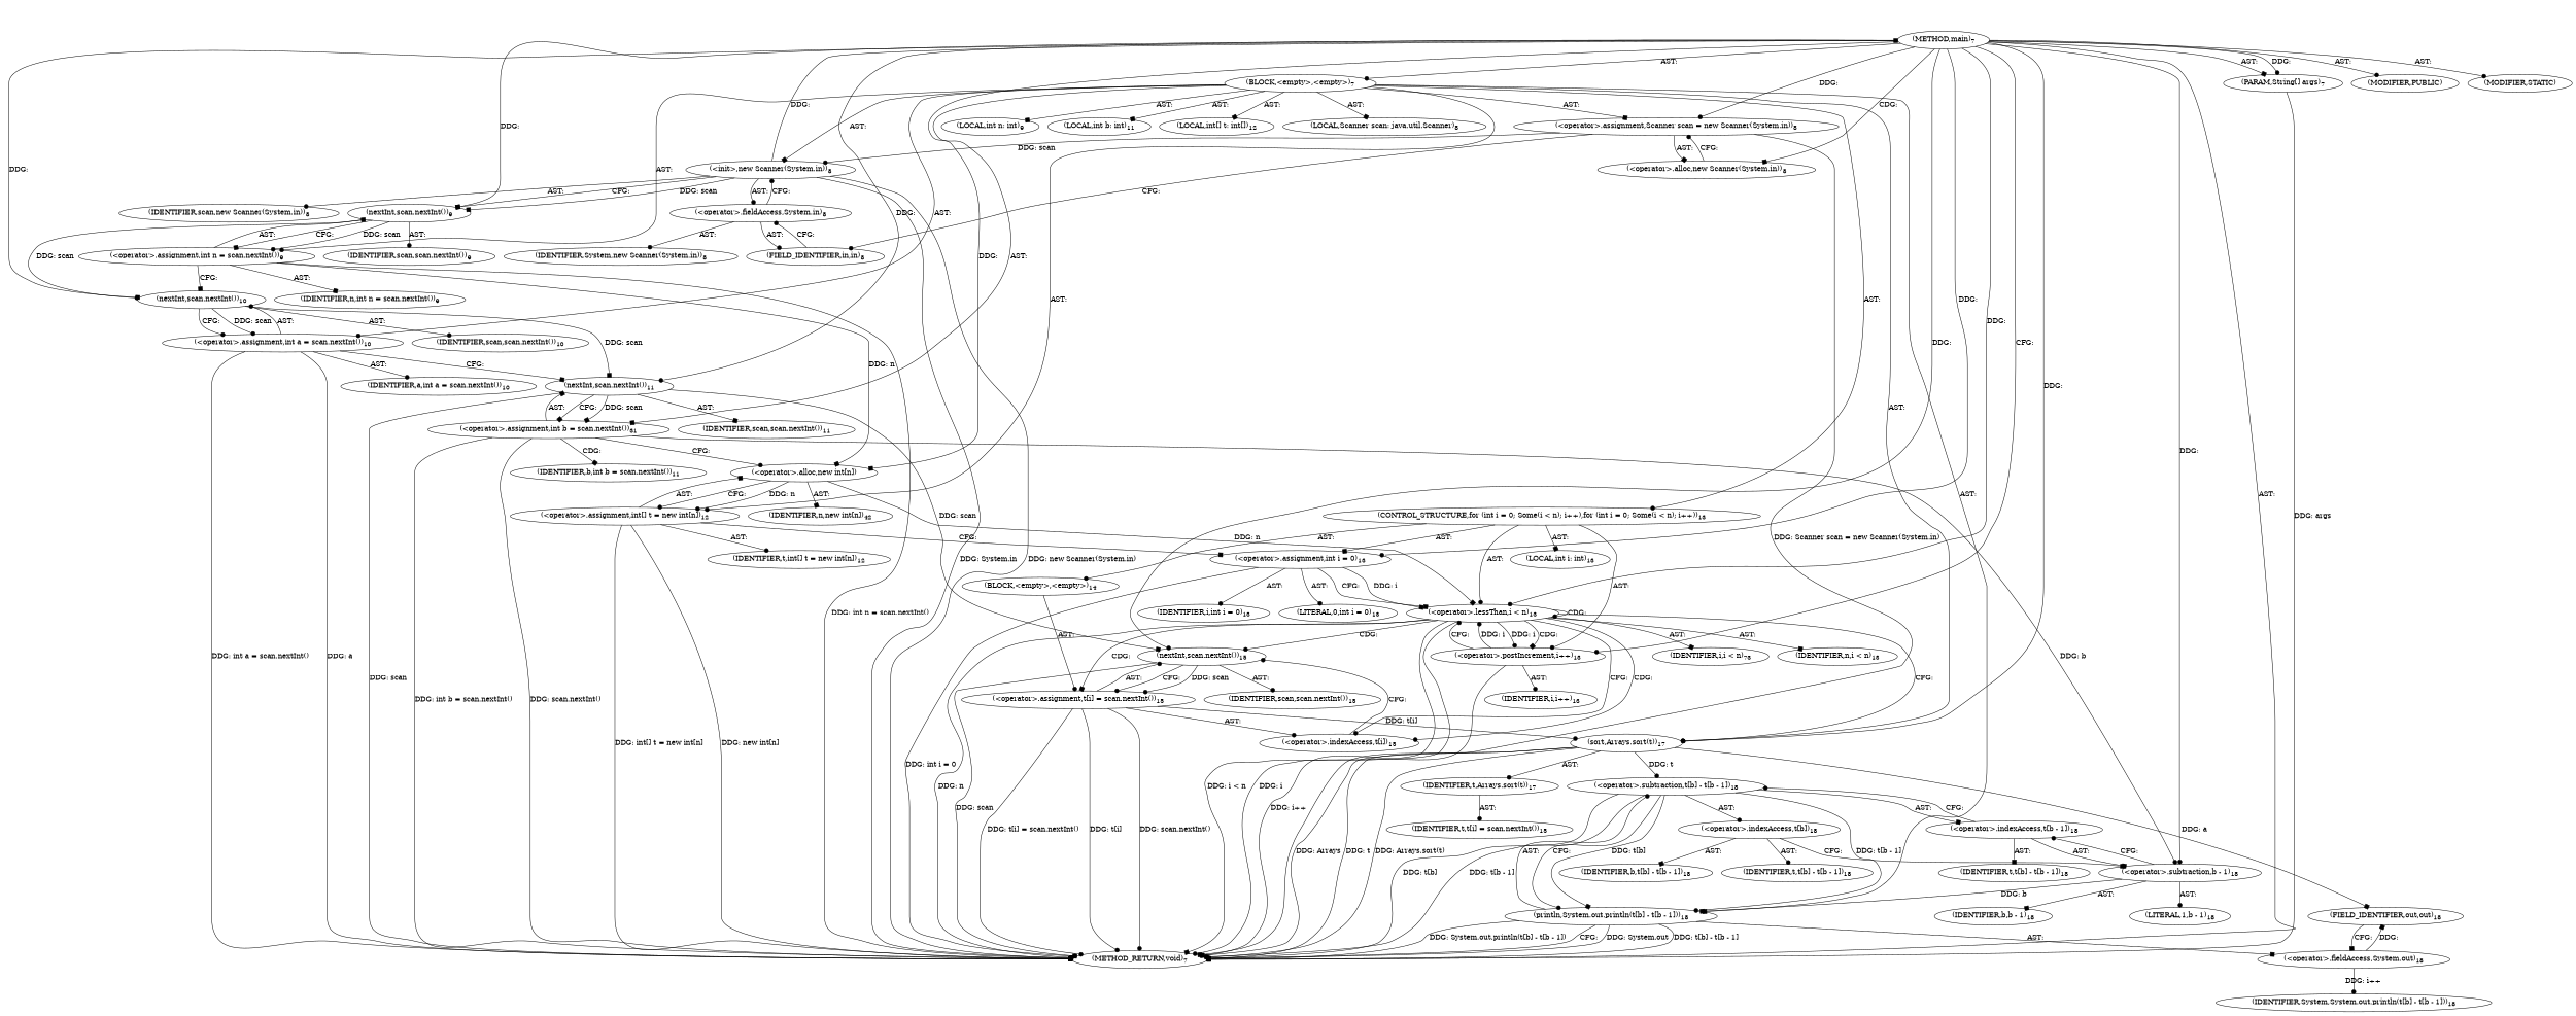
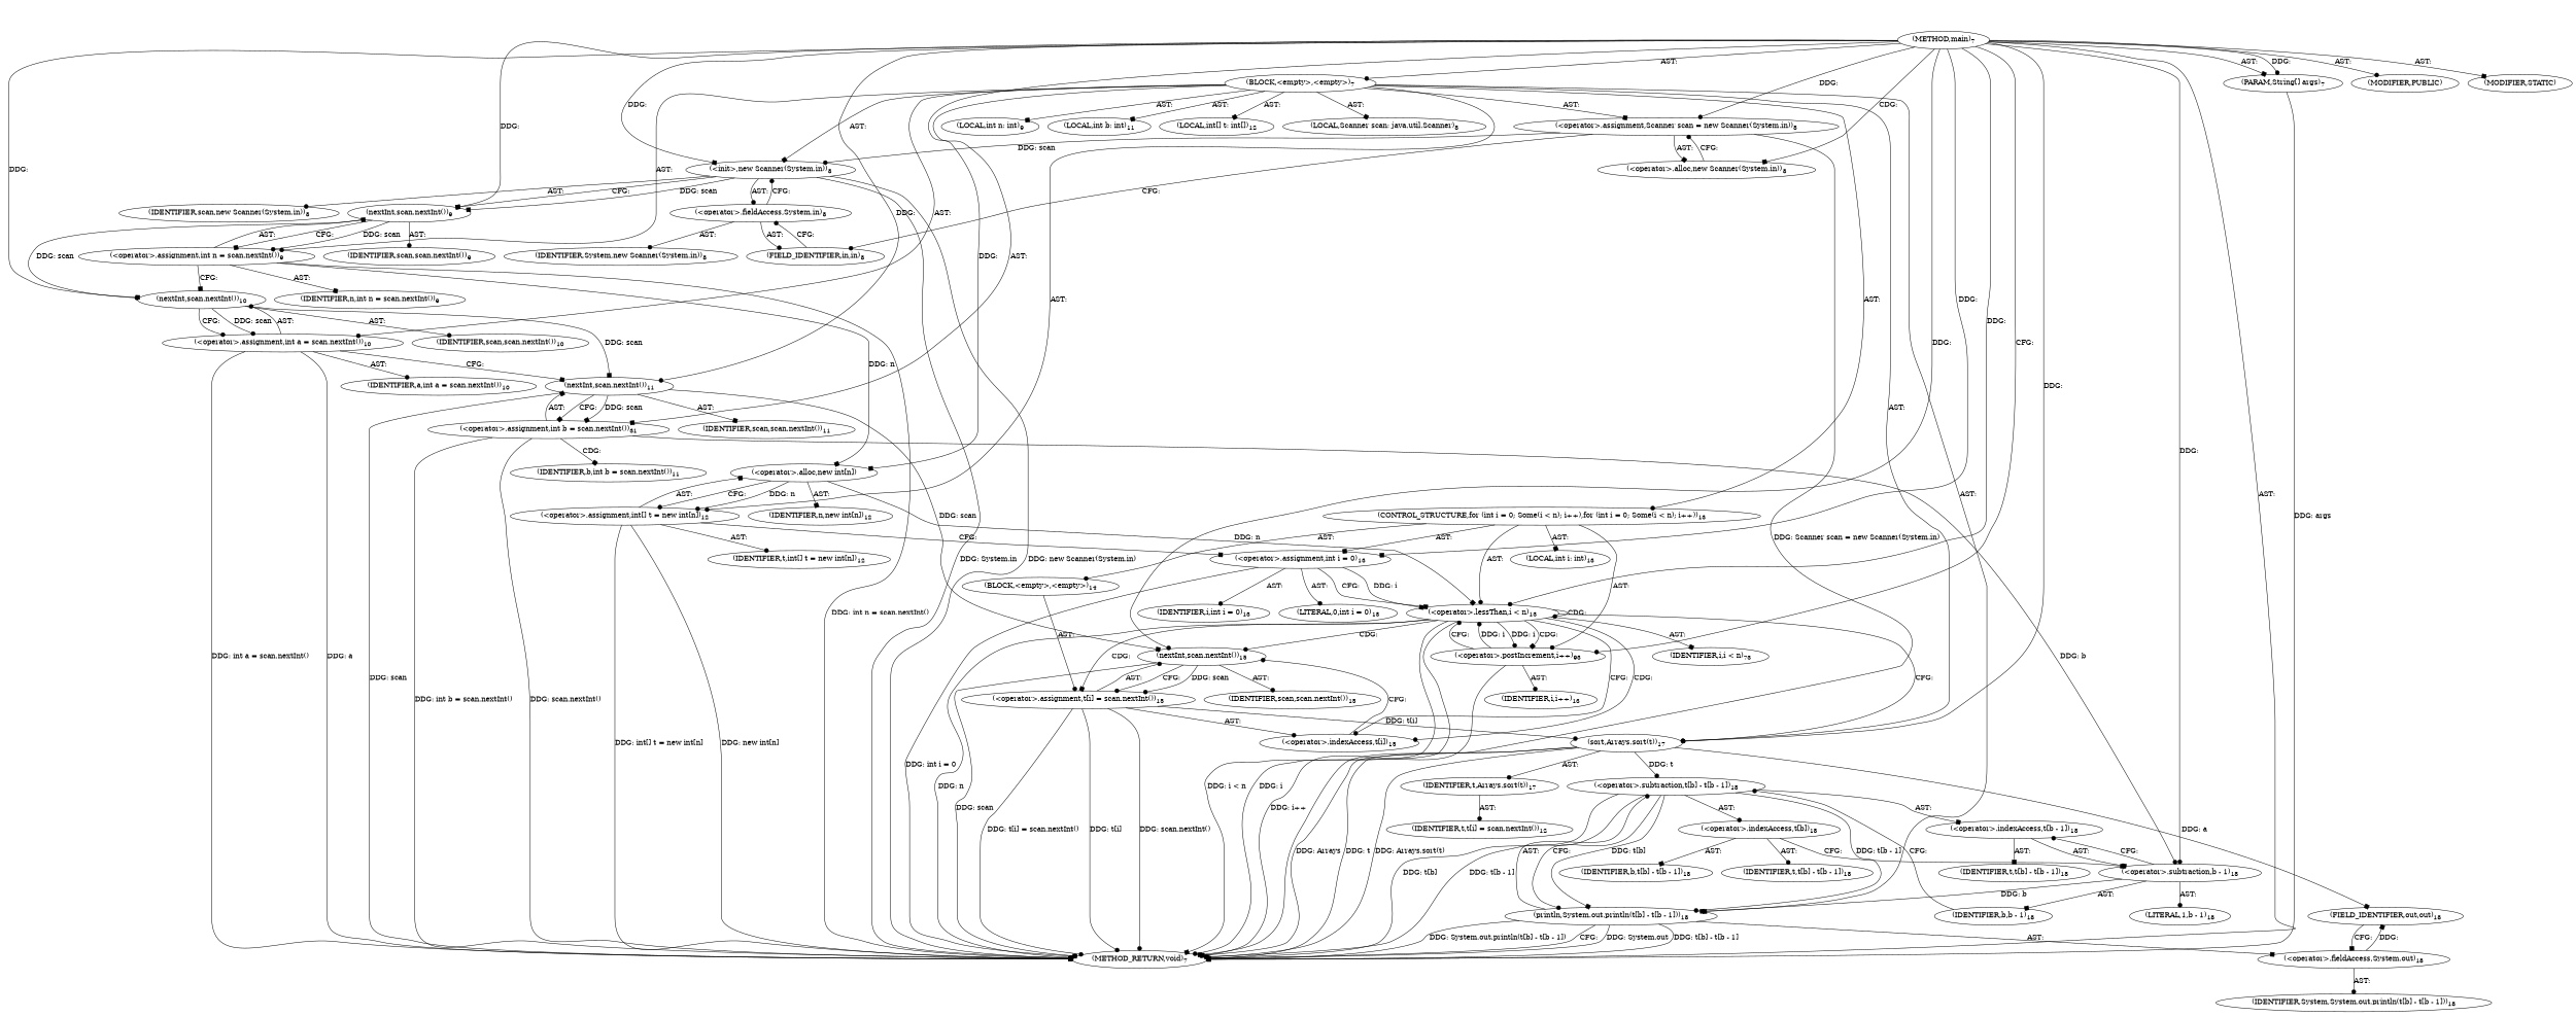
  digraph {
    edge [arrowhead=dot]
    n1 [label=<(METHOD,main)<SUB>7</SUB>>]
    n2 [label=<(PARAM,String[] args)<SUB>7</SUB>>]
    n3 [label=<(BLOCK,&lt;empty&gt;,&lt;empty&gt;)<SUB>7</SUB>>]
    n4 [label=<(&lt;operator&gt;.assignment,Scanner scan = new Scanner(System.in))<SUB>8</SUB>>]
    n5 [label=<(&lt;operator&gt;.alloc,new Scanner(System.in))<SUB>8</SUB>>]
    n6 [label=<(&lt;init&gt;,new Scanner(System.in))<SUB>8</SUB>>]
    n7 [label=<(nextInt,scan.nextInt())<SUB>9</SUB>>]
    n8 [label=<(nextInt,scan.nextInt())<SUB>10</SUB>>]
    n9 [label=<(nextInt,scan.nextInt())<SUB>11</SUB>>]
    n10 [label=<(&lt;operator&gt;.alloc,new int[n])>]
    n11 [label=<(&lt;operator&gt;.assignment,int i = 0)<SUB>13</SUB>>]
    n12 [label=<(&lt;operator&gt;.lessThan,i &lt; n)<SUB>13</SUB>>]
-   n13 [label=<(&lt;operator&gt;.postIncrement,i++)<SUB>13</SUB>>]
+   n13 [label=<(&lt;operator&gt;.postIncrement,i++)<SUB>93</SUB>>]
    n14 [label=<(nextInt,scan.nextInt())<SUB>15</SUB>>]
    n15 [label=<(sort,Arrays.sort(t))<SUB>17</SUB>>]
    n16 [label=<(&lt;operator&gt;.subtraction,b - 1)<SUB>18</SUB>>]
    n17 [label=<(MODIFIER,PUBLIC)>]
    n18 [label=<(MODIFIER,STATIC)>]
    n19 [label=<(METHOD_RETURN,void)<SUB>7</SUB>>]
    n20 [label=<(LOCAL,Scanner scan: java.util.Scanner)<SUB>8</SUB>>]
    n21 [label=<(LOCAL,int n: int)<SUB>9</SUB>>]
    n22 [label=<(&lt;operator&gt;.assignment,int n = scan.nextInt())<SUB>9</SUB>>]
    n23 [label=<(&lt;operator&gt;.assignment,int a = scan.nextInt())<SUB>10</SUB>>]
    n24 [label=<(LOCAL,int b: int)<SUB>11</SUB>>]
    n25 [label=<(&lt;operator&gt;.assignment,int b = scan.nextInt())<SUB>31</SUB>>]
    n26 [label=<(LOCAL,int[] t: int[])<SUB>12</SUB>>]
    n27 [label=<(&lt;operator&gt;.assignment,int[] t = new int[n])<SUB>12</SUB>>]
    n28 [label=<(CONTROL_STRUCTURE,for (int i = 0; Some(i &lt; n); i++),for (int i = 0; Some(i &lt; n); i++))<SUB>13</SUB>>]
    n29 [label=<(println,System.out.println(t[b] - t[b - 1]))<SUB>18</SUB>>]
    n30 [label=<(FIELD_IDENTIFIER,in,in)<SUB>8</SUB>>]
    n31 [label=<(IDENTIFIER,scan,new Scanner(System.in))<SUB>8</SUB>>]
    n32 [label=<(&lt;operator&gt;.fieldAccess,System.in)<SUB>8</SUB>>]
    n33 [label=<(IDENTIFIER,scan,scan.nextInt())<SUB>9</SUB>>]
    n34 [label=<(IDENTIFIER,scan,scan.nextInt())<SUB>10</SUB>>]
    n35 [label=<(IDENTIFIER,scan,scan.nextInt())<SUB>11</SUB>>]
-   n36 [label=<(IDENTIFIER,n,new int[n])<SUB>42</SUB>>]
+   n36 [label=<(IDENTIFIER,n,new int[n])<SUB>12</SUB>>]
    n37 [label=<(IDENTIFIER,i,int i = 0)<SUB>13</SUB>>]
    n38 [label=<(LITERAL,0,int i = 0)<SUB>13</SUB>>]
    n39 [label=<(IDENTIFIER,i,i &lt; n)<SUB>73</SUB>>]
-   n40 [label=<(IDENTIFIER,n,i &lt; n)<SUB>13</SUB>>]
    n41 [label=<(&lt;operator&gt;.assignment,t[i] = scan.nextInt())<SUB>15</SUB>>]
    n42 [label=<(&lt;operator&gt;.indexAccess,t[i])<SUB>15</SUB>>]
    n43 [label=<(IDENTIFIER,i,i++)<SUB>13</SUB>>]
    n44 [label=<(IDENTIFIER,scan,scan.nextInt())<SUB>15</SUB>>]
    n45 [label=<(IDENTIFIER,t,Arrays.sort(t))<SUB>17</SUB>>]
    n46 [label=<(FIELD_IDENTIFIER,out,out)<SUB>18</SUB>>]
    n47 [label=<(&lt;operator&gt;.subtraction,t[b] - t[b - 1])<SUB>18</SUB>>]
    n48 [label=<(&lt;operator&gt;.indexAccess,t[b - 1])<SUB>18</SUB>>]
    n49 [label=<(IDENTIFIER,b,b - 1)<SUB>18</SUB>>]
    n50 [label=<(LITERAL,1,b - 1)<SUB>18</SUB>>]
    n51 [label=<(IDENTIFIER,n,int n = scan.nextInt())<SUB>9</SUB>>]
    n52 [label=<(IDENTIFIER,a,int a = scan.nextInt())<SUB>10</SUB>>]
    n53 [label=<(IDENTIFIER,b,int b = scan.nextInt())<SUB>11</SUB>>]
    n54 [label=<(IDENTIFIER,t,int[] t = new int[n])<SUB>12</SUB>>]
    n55 [label=<(LOCAL,int i: int)<SUB>13</SUB>>]
    n56 [label=<(BLOCK,&lt;empty&gt;,&lt;empty&gt;)<SUB>14</SUB>>]
    n57 [label=<(&lt;operator&gt;.fieldAccess,System.out)<SUB>18</SUB>>]
    n58 [label=<(IDENTIFIER,System,new Scanner(System.in))<SUB>8</SUB>>]
-   n59 [label=<(IDENTIFIER,t,t[i] = scan.nextInt())<SUB>15</SUB>>]
+   n59 [label=<(IDENTIFIER,t,t[i] = scan.nextInt())<SUB>12</SUB>>]
    n60 [label=<(&lt;operator&gt;.indexAccess,t[b])<SUB>18</SUB>>]
    n61 [label=<(IDENTIFIER,System,System.out.println(t[b] - t[b - 1]))<SUB>18</SUB>>]
    n62 [label=<(IDENTIFIER,t,t[b] - t[b - 1])<SUB>18</SUB>>]
    n63 [label=<(IDENTIFIER,b,t[b] - t[b - 1])<SUB>18</SUB>>]
    n64 [label=<(IDENTIFIER,t,t[b] - t[b - 1])<SUB>18</SUB>>]
    n1 -> n2 [arrowhead=box label="AST: "]
    n1 -> n2 [label="DDG: "]
    n1 -> n3 [label="AST: "]
    n1 -> n4 [label="DDG: "]
    n1 -> n5 [arrowhead=box label="CDG: "]
-   n6 -> n1 [arrowhead=box label="DDG: "]
+   n1 -> n6 [arrowhead=box label="DDG: "]
    n1 -> n7 [arrowhead=box label="DDG: "]
    n1 -> n8 [arrowhead=box label="DDG: "]
    n1 -> n9 [label="DDG: "]
    n1 -> n10 [arrowhead=box label="DDG: "]
-   n1 -> n11 [label="DDG: "]
+   n1 -> n11 [arrowhead=box label="DDG: "]
    n1 -> n12 [label="DDG: "]
    n1 -> n13 [label="CFG: "]
    n1 -> n14 [label="DDG: "]
    n1 -> n15 [label="DDG: "]
    n1 -> n16 [label="DDG: "]
    n1 -> n17 [label="AST: "]
-   n1 -> n18 [label="AST: "]
+   n1 -> n18 [arrowhead=box label="AST: "]
    n1 -> n19 [arrowhead=box label="AST: "]
    n2 -> n19 [label="DDG: args"]
    n3 -> n4 [arrowhead=box label="AST: "]
    n3 -> n6 [arrowhead=box label="AST: "]
    n3 -> n15 [label="AST: "]
    n3 -> n20 [arrowhead=box label="AST: "]
    n3 -> n21 [arrowhead=box label="AST: "]
    n3 -> n22 [label="AST: "]
    n3 -> n23 [label="AST: "]
    n3 -> n24 [arrowhead=box label="AST: "]
    n3 -> n25 [arrowhead=box label="AST: "]
    n3 -> n26 [arrowhead=box label="AST: "]
    n3 -> n27 [label="AST: "]
    n3 -> n28 [label="AST: "]
    n3 -> n29 [arrowhead=box label="AST: "]
    n4 -> n5 [arrowhead=box label="AST: "]
    n4 -> n6 [label="DDG: scan"]
    n4 -> n19 [arrowhead=box label="DDG: Scanner scan = new Scanner(System.in)"]
    n4 -> n30 [label="CFG: "]
    n5 -> n4 [label="CFG: "]
    n6 -> n7 [arrowhead=box label="CFG: "]
    n6 -> n7 [arrowhead=box label="DDG: scan"]
    n6 -> n19 [arrowhead=box label="DDG: System.in"]
    n6 -> n19 [label="DDG: new Scanner(System.in)"]
    n6 -> n31 [label="AST: "]
    n6 -> n32 [label="AST: "]
    n7 -> n8 [label="DDG: scan"]
    n7 -> n22 [arrowhead=box label="CFG: "]
    n7 -> n22 [label="DDG: scan"]
    n7 -> n33 [label="AST: "]
    n8 -> n9 [arrowhead=box label="DDG: scan"]
    n8 -> n23 [label="CFG: "]
    n8 -> n23 [label="DDG: scan"]
    n8 -> n34 [label="AST: "]
    n9 -> n14 [arrowhead=box label="DDG: scan"]
    n9 -> n19 [label="DDG: scan"]
    n9 -> n25 [arrowhead=box label="CFG: "]
    n9 -> n25 [arrowhead=box label="DDG: scan"]
    n9 -> n35 [arrowhead=box label="AST: "]
    n10 -> n12 [arrowhead=box label="DDG: n"]
    n10 -> n27 [label="CFG: "]
    n10 -> n27 [label="DDG: n"]
    n10 -> n36 [arrowhead=box label="AST: "]
    n11 -> n12 [arrowhead=box label="CFG: "]
    n11 -> n12 [arrowhead=box label="DDG: i"]
    n11 -> n19 [arrowhead=box label="DDG: int i = 0"]
    n11 -> n37 [label="AST: "]
    n11 -> n38 [label="AST: "]
    n12 -> n12 [label="CDG: "]
    n12 -> n13 [label="DDG: i"]
    n12 -> n13 [arrowhead=box label="CDG: "]
    n12 -> n14 [label="CDG: "]
    n12 -> n15 [label="CFG: "]
    n12 -> n19 [label="DDG: i"]
    n12 -> n19 [label="DDG: n"]
    n12 -> n19 [arrowhead=box label="DDG: i &lt; n"]
    n12 -> n39 [arrowhead=box label="AST: "]
-   n12 -> n40 [arrowhead=box label="AST: "]
    n12 -> n41 [arrowhead=box label="CDG: "]
    n12 -> n42 [label="CFG: "]
    n12 -> n42 [label="CDG: "]
    n13 -> n12 [label="CFG: "]
    n13 -> n12 [label="DDG: i"]
    n13 -> n19 [arrowhead=box label="DDG: i++"]
    n13 -> n43 [label="AST: "]
    n14 -> n19 [label="DDG: scan"]
    n14 -> n41 [label="CFG: "]
    n14 -> n41 [label="DDG: scan"]
    n14 -> n44 [label="AST: "]
    n15 -> n19 [arrowhead=box label="DDG: t"]
    n15 -> n19 [arrowhead=box label="DDG: Arrays.sort(t)"]
    n15 -> n19 [arrowhead=box label="DDG: Arrays"]
    n15 -> n45 [label="AST: "]
    n15 -> n46 [arrowhead=box label="DDG: a"]
    n15 -> n47 [label="DDG: t"]
    n16 -> n29 [arrowhead=box label="DDG: b"]
    n16 -> n48 [label="CFG: "]
    n16 -> n49 [arrowhead=box label="AST: "]
    n16 -> n50 [label="AST: "]
    n22 -> n7 [arrowhead=box label="AST: "]
    n22 -> n8 [arrowhead=box label="CFG: "]
    n22 -> n10 [arrowhead=box label="DDG: n"]
    n22 -> n19 [label="DDG: int n = scan.nextInt()"]
    n22 -> n51 [arrowhead=box label="AST: "]
    n23 -> n8 [label="AST: "]
    n23 -> n9 [arrowhead=box label="CFG: "]
    n23 -> n19 [label="DDG: a"]
    n23 -> n19 [label="DDG: int a = scan.nextInt()"]
    n23 -> n52 [label="AST: "]
    n25 -> n9 [arrowhead=box label="AST: "]
-   n25 -> n10 [label="CFG: "]
    n25 -> n16 [label="DDG: b"]
    n25 -> n19 [arrowhead=box label="DDG: scan.nextInt()"]
    n25 -> n19 [label="DDG: int b = scan.nextInt()"]
    n25 -> n53 [arrowhead=box label="CDG: "]
    n27 -> n10 [arrowhead=box label="AST: "]
    n27 -> n11 [arrowhead=box label="CFG: "]
    n27 -> n19 [arrowhead=box label="DDG: new int[n]"]
    n27 -> n19 [arrowhead=box label="DDG: int[] t = new int[n]"]
    n27 -> n54 [label="AST: "]
    n28 -> n11 [arrowhead=box label="AST: "]
    n28 -> n12 [label="AST: "]
    n28 -> n13 [label="AST: "]
    n28 -> n55 [arrowhead=box label="AST: "]
    n28 -> n56 [label="AST: "]
    n29 -> n19 [arrowhead=box label="CFG: "]
    n29 -> n19 [arrowhead=box label="DDG: System.out"]
    n29 -> n19 [arrowhead=box label="DDG: t[b] - t[b - 1]"]
    n29 -> n19 [arrowhead=box label="DDG: System.out.println(t[b] - t[b - 1])"]
    n29 -> n47 [label="AST: "]
    n29 -> n57 [arrowhead=box label="AST: "]
    n30 -> n32 [label="CFG: "]
    n32 -> n6 [label="CFG: "]
    n32 -> n30 [label="AST: "]
    n32 -> n58 [label="AST: "]
    n41 -> n14 [label="AST: "]
    n41 -> n15 [label="DDG: t[i]"]
    n41 -> n19 [label="DDG: t[i]"]
    n41 -> n19 [label="DDG: scan.nextInt()"]
    n41 -> n19 [label="DDG: t[i] = scan.nextInt()"]
    n41 -> n42 [label="AST: "]
    n42 -> n14 [label="CFG: "]
    n45 -> n59 [label="AST: "]
    n46 -> n57 [arrowhead=box label="CFG: "]
    n47 -> n19 [label="DDG: t[b]"]
    n47 -> n19 [label="DDG: t[b - 1]"]
    n47 -> n29 [label="CFG: "]
    n47 -> n29 [arrowhead=box label="DDG: t[b]"]
    n47 -> n29 [label="DDG: t[b - 1]"]
    n47 -> n48 [arrowhead=box label="AST: "]
    n47 -> n60 [label="AST: "]
    n48 -> n16 [arrowhead=box label="AST: "]
-   n48 -> n47 [label="CFG: "]
+   n49 -> n47 [label="CFG: "]
    n48 -> n64 [arrowhead=box label="AST: "]
    n56 -> n41 [label="AST: "]
    n57 -> n46 [arrowhead=box label="DDG: "]
-   n57 -> n61 [label="DDG: i++"]
+   n57 -> n61 [label="AST: "]
    n60 -> n16 [arrowhead=box label="CFG: "]
    n60 -> n62 [label="AST: "]
    n60 -> n63 [arrowhead=box label="AST: "]
  }
